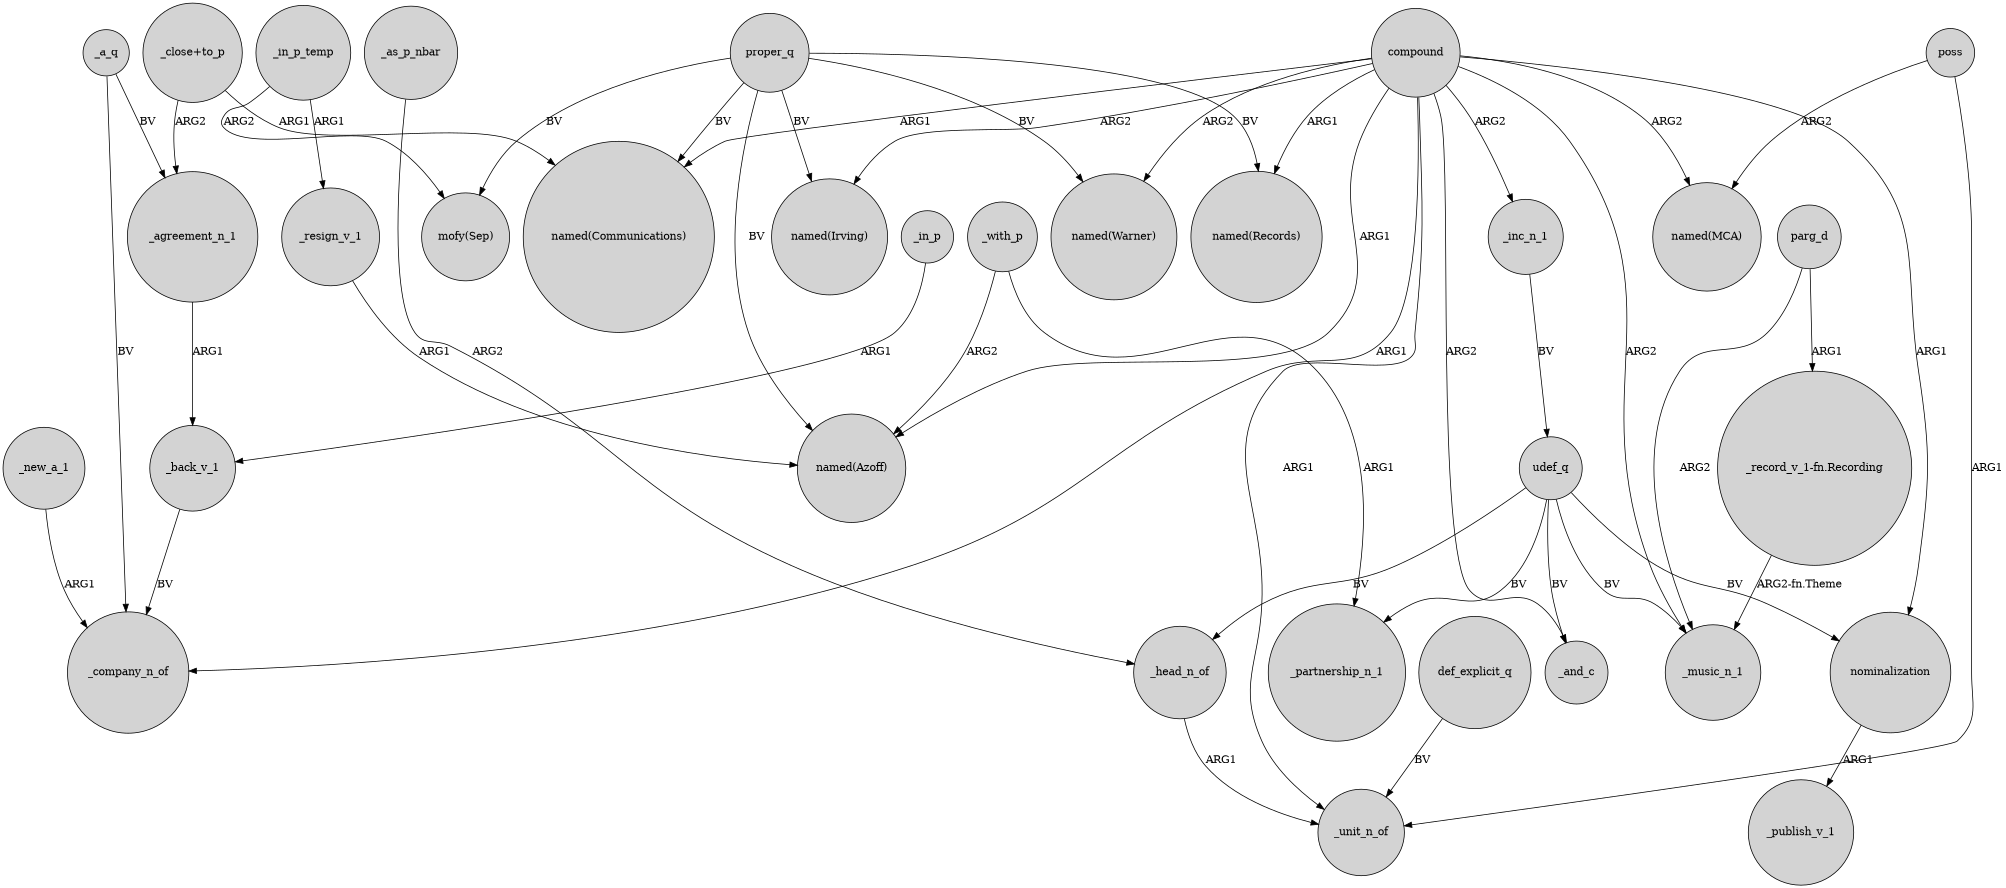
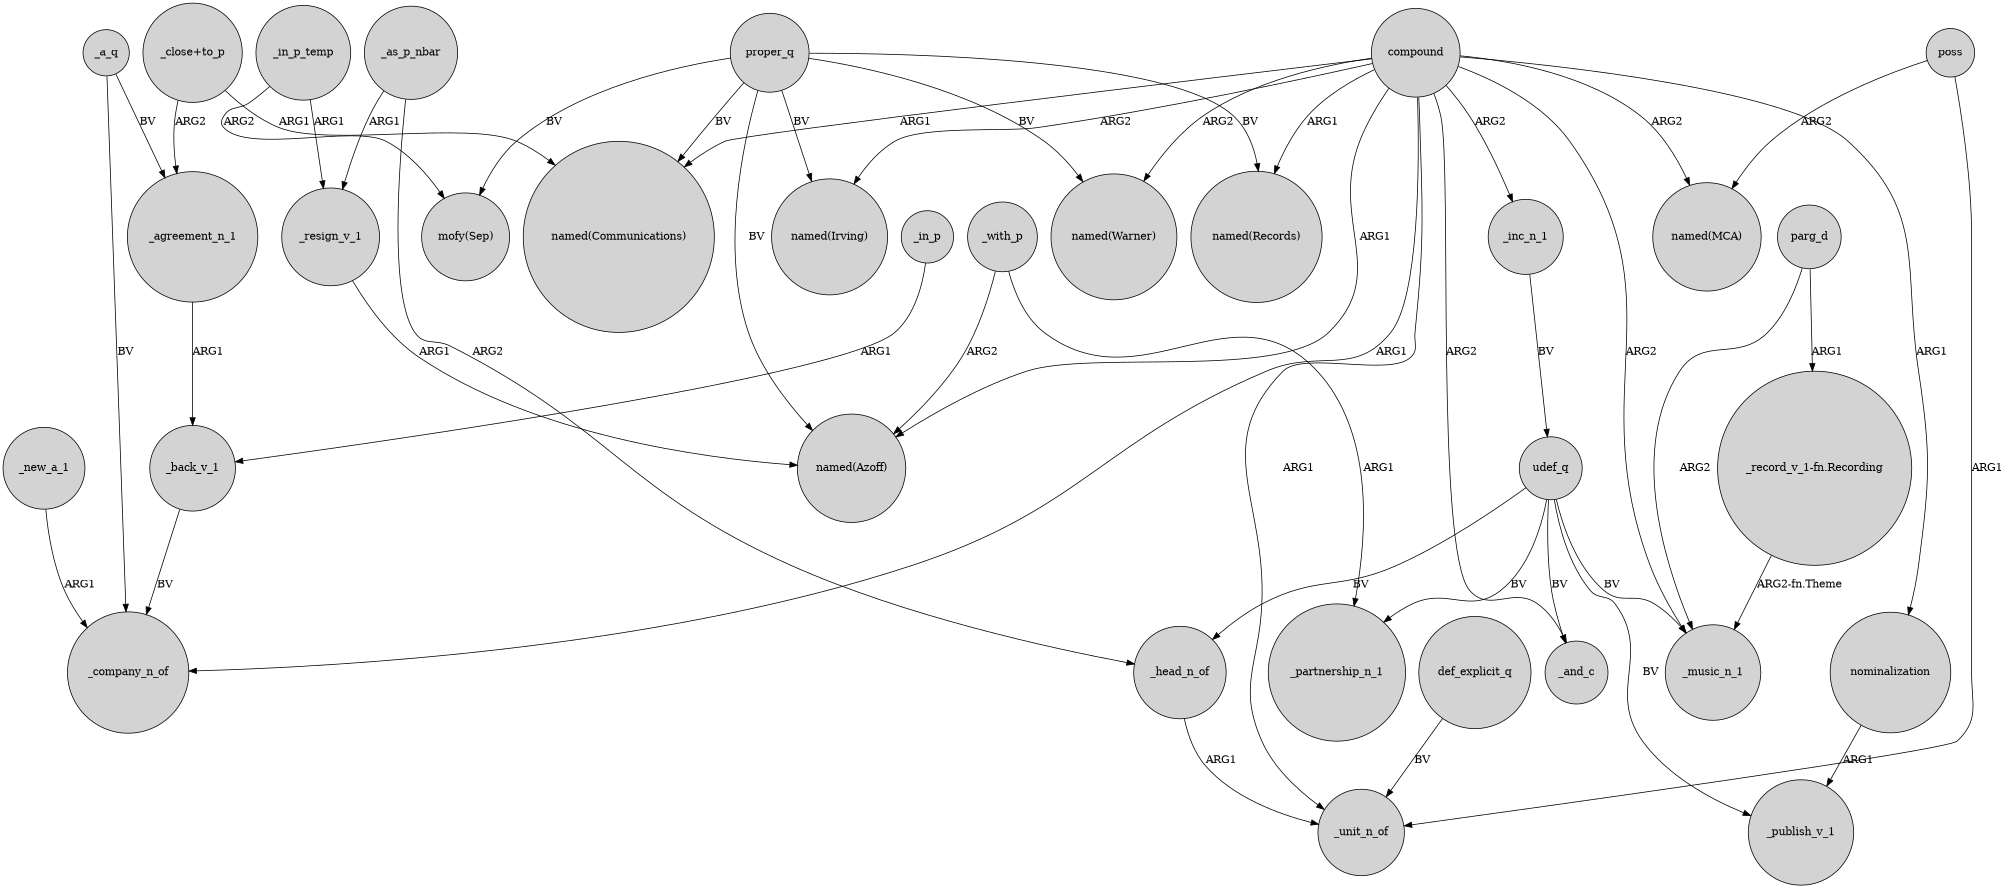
  digraph {
    node [shape=circle style=filled]
    compound
    "named(Azoff)"
    _inc_n_1
    "named(Communications)"
    _unit_n_of
    _company_n_of
    "named(MCA)"
    _music_n_1
    _and_c
    "named(Irving)"
    nominalization
    "named(Warner)"
    "named(Records)"
    udef_q
    _publish_v_1
    _in_p
    _back_v_1
    _partnership_n_1
    _head_n_of
    "_close+to_p"
    _agreement_n_1
    def_explicit_q
    proper_q
    "mofy(Sep)"
    _as_p_nbar
    _resign_v_1
    _in_p_temp
    poss
    parg_d
    "_record_v_1-fn.Recording"
    _a_q
    _new_a_1
    _with_p
    compound -> "named(Azoff)" [label=ARG1]
    compound -> _inc_n_1 [label=ARG2]
    compound -> "named(Communications)" [label=ARG1]
    compound -> _unit_n_of [label=ARG1]
    compound -> _company_n_of [label=ARG1]
    compound -> "named(MCA)" [label=ARG2]
    compound -> _music_n_1 [label=ARG2]
    compound -> _and_c [label=ARG2]
    compound -> "named(Irving)" [label=ARG2]
    compound -> nominalization [label=ARG1]
    compound -> "named(Warner)" [label=ARG2]
    compound -> "named(Records)" [label=ARG1]
    _inc_n_1 -> udef_q [label=BV]
    nominalization -> _publish_v_1 [label=ARG1]
    udef_q -> _music_n_1 [label=BV]
    udef_q -> _and_c [label=BV]
-   udef_q -> nominalization [label=BV]
+   udef_q -> _publish_v_1 [label=BV]
    udef_q -> _partnership_n_1 [label=BV]
    udef_q -> _head_n_of [label=BV]
    _in_p -> _back_v_1 [label=ARG1]
    _back_v_1 -> _company_n_of [label=BV]
    _head_n_of -> _unit_n_of [label=ARG1]
    "_close+to_p" -> "named(Communications)" [label=ARG1]
    "_close+to_p" -> _agreement_n_1 [label=ARG2]
    _agreement_n_1 -> _back_v_1 [label=ARG1]
    def_explicit_q -> _unit_n_of [label=BV]
    proper_q -> "named(Azoff)" [label=BV]
    proper_q -> "named(Communications)" [label=BV]
    proper_q -> "named(Irving)" [label=BV]
    proper_q -> "named(Warner)" [label=BV]
    proper_q -> "named(Records)" [label=BV]
    proper_q -> "mofy(Sep)" [label=BV]
    _as_p_nbar -> _head_n_of [label=ARG2]
+   _as_p_nbar -> _resign_v_1 [label=ARG1]
    _resign_v_1 -> "named(Azoff)" [label=ARG1]
    _in_p_temp -> "mofy(Sep)" [label=ARG2]
    _in_p_temp -> _resign_v_1 [label=ARG1]
    poss -> _unit_n_of [label=ARG1]
    poss -> "named(MCA)" [label=ARG2]
    parg_d -> _music_n_1 [label=ARG2]
    parg_d -> "_record_v_1-fn.Recording" [label=ARG1]
    "_record_v_1-fn.Recording" -> _music_n_1 [label="ARG2-fn.Theme"]
    _a_q -> _company_n_of [label=BV]
    _a_q -> _agreement_n_1 [label=BV]
    _new_a_1 -> _company_n_of [label=ARG1]
    _with_p -> "named(Azoff)" [label=ARG2]
    _with_p -> _partnership_n_1 [label=ARG1]
  }
